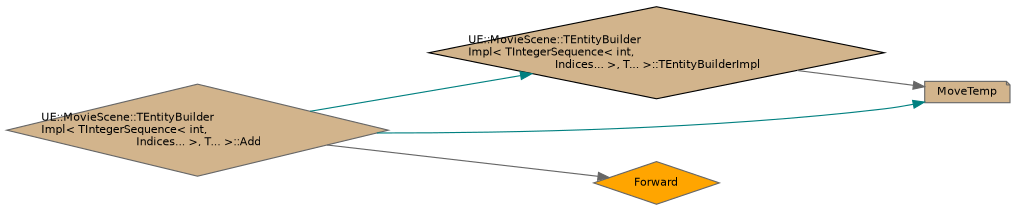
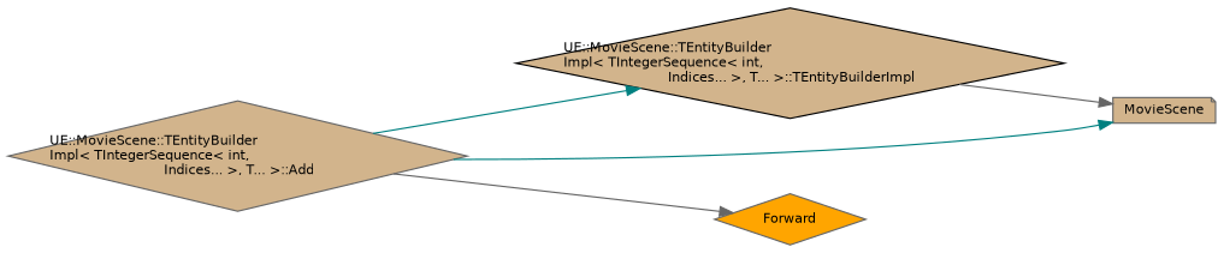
  digraph {
    rankdir=LR
    node [color=gray40 fillcolor=tan fontname=Helvetica fontsize=10 shape=diamond style=filled]
    edge [color=teal fontname=Helvetica fontsize=10 labelfontname=Helvetica labelfontsize=10 style=solid]
    n1 [fontcolor=black height=0.2 label="UE::MovieScene::TEntityBuilder\lImpl\< TIntegerSequence\< int,\l Indices... \>, T... \>::Add" width=0.4]
    n2 [color=black height=0.2 label="UE::MovieScene::TEntityBuilder\lImpl\< TIntegerSequence\< int,\l Indices... \>, T... \>::TEntityBuilderImpl" width=0.4]
-   n3 [height=0.2 label=MoveTemp shape=note width=0.4]
+   n3 [height=0.2 label=MovieScene shape=note width=0.4]
    n4 [fillcolor=orange height=0.2 label=Forward width=0.4]
    n1 -> n2
    n1 -> n3
    n1 -> n4 [color=gray40]
    n2 -> n3 [color=gray40]
  }
